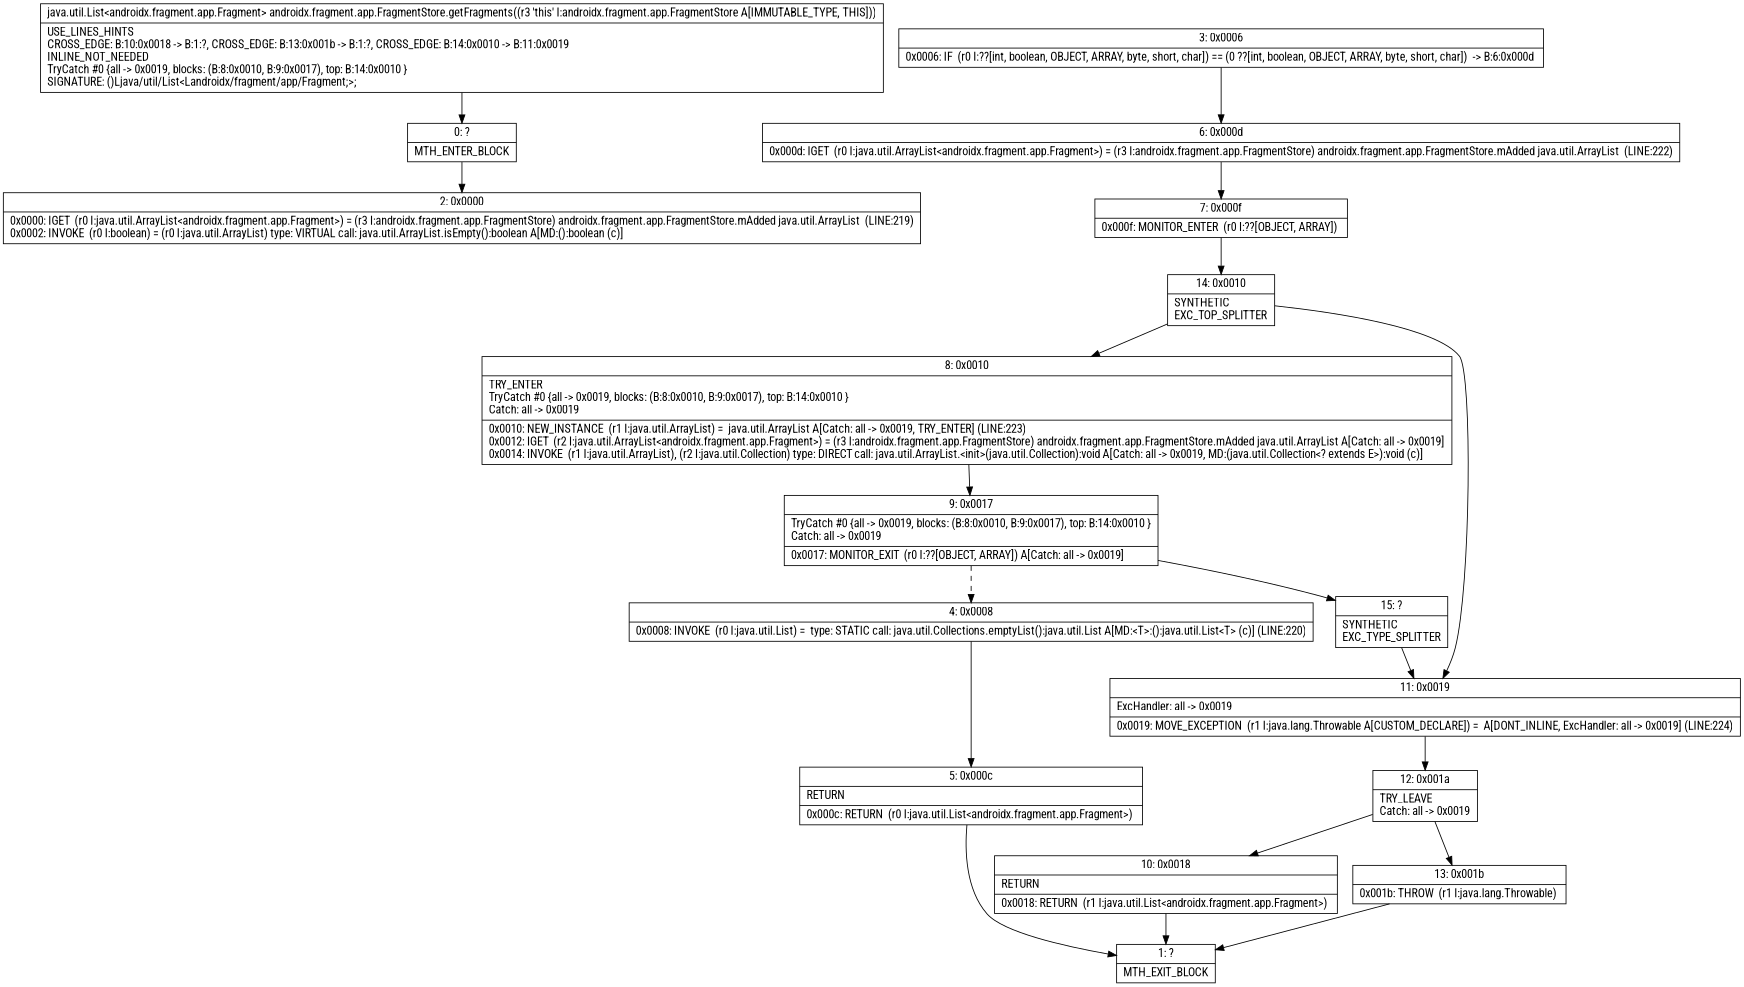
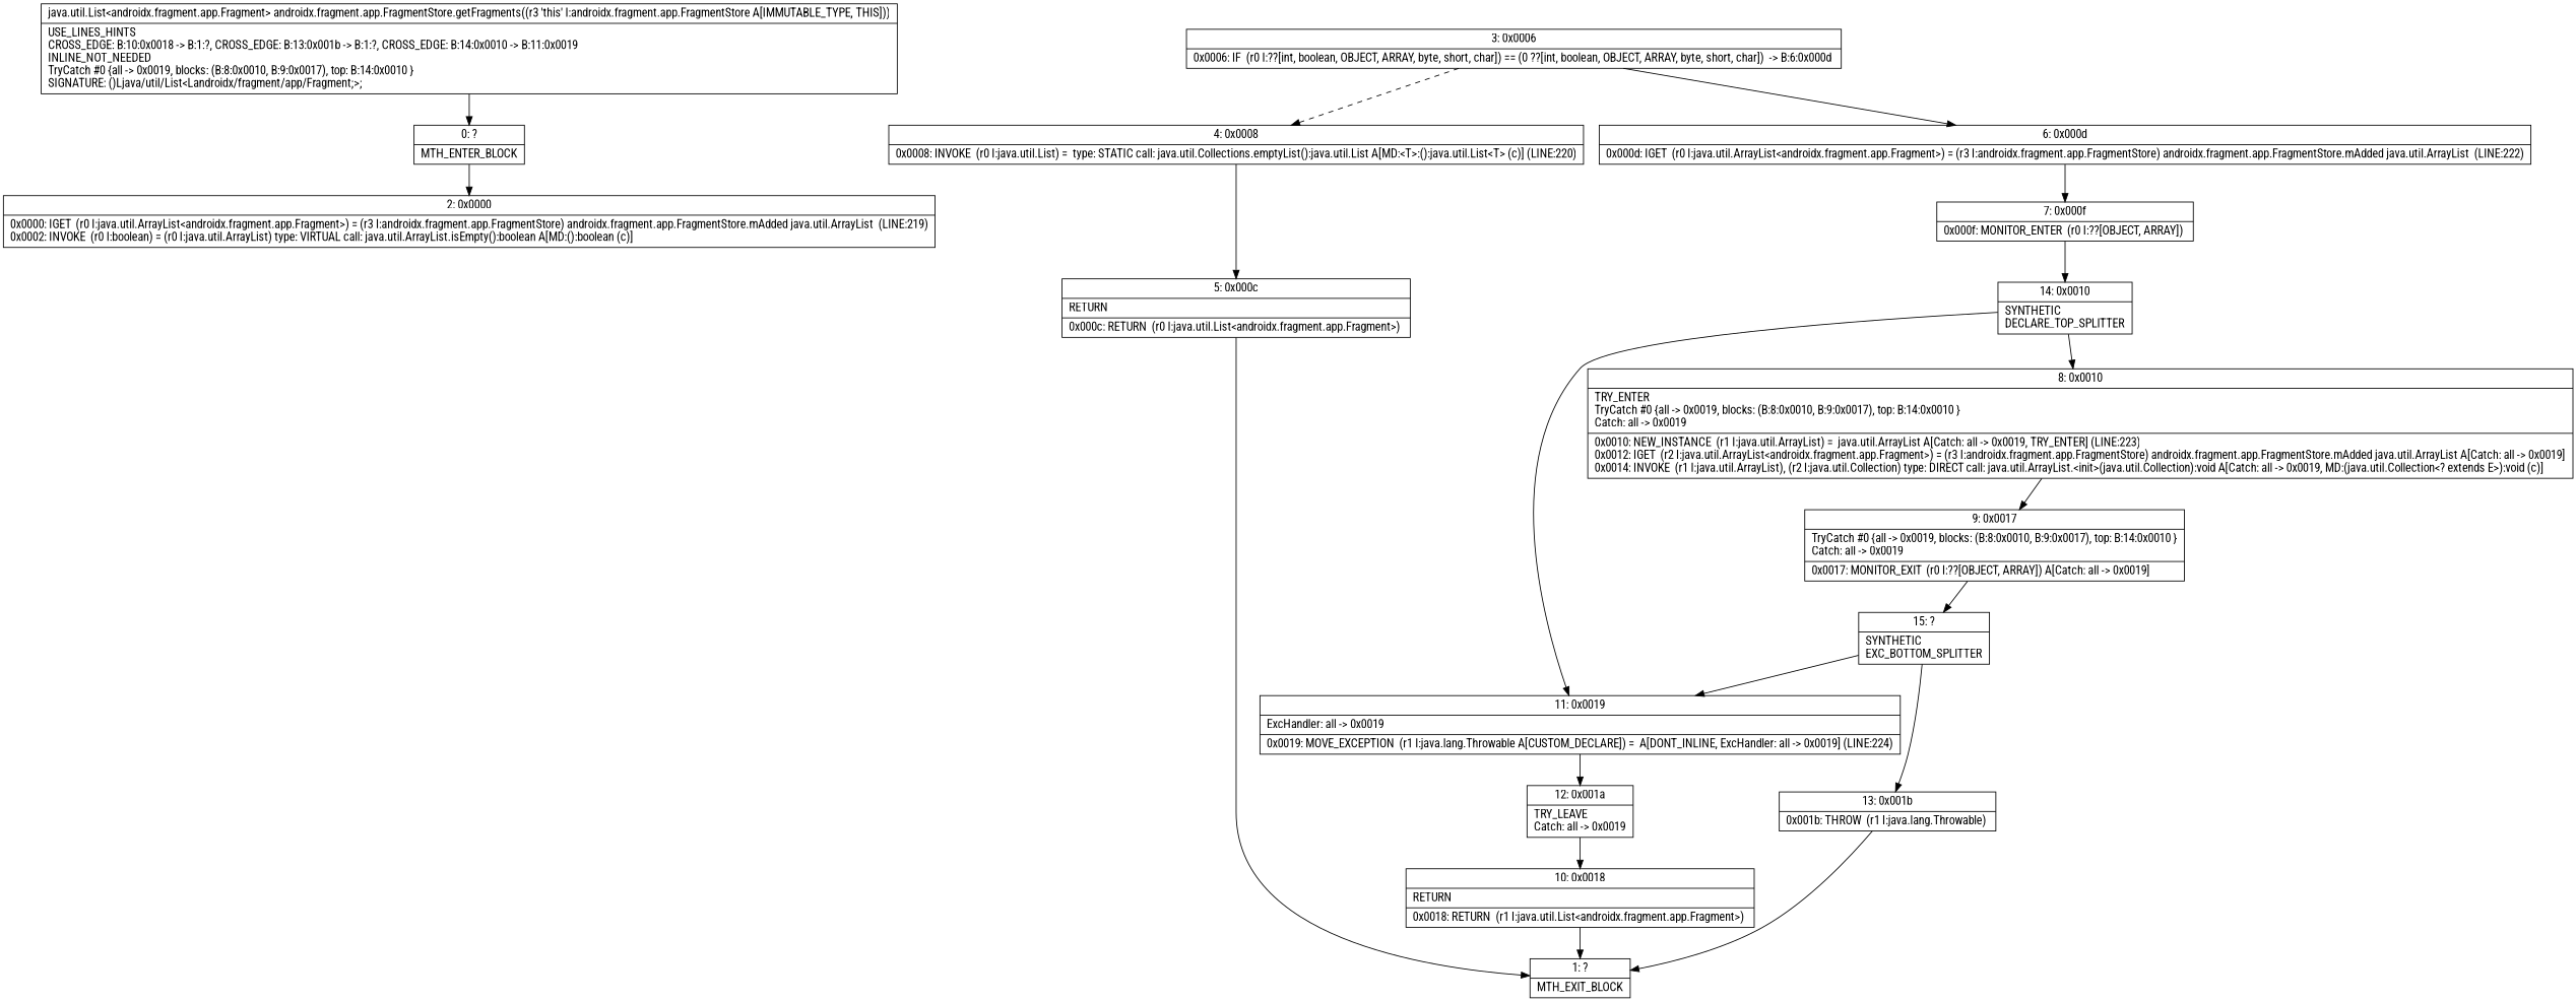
  digraph {
    fontname="Roboto Condensed"
    node [fontname="Roboto Condensed" shape=record]
    edge [fontname="Roboto Condensed"]
    n1 [label="{0\:\ ?|MTH_ENTER_BLOCK\l}"]
    n2 [label="{2\:\ 0x0000|0x0000: IGET  (r0 I:java.util.ArrayList\<androidx.fragment.app.Fragment\>) = (r3 I:androidx.fragment.app.FragmentStore) androidx.fragment.app.FragmentStore.mAdded java.util.ArrayList  (LINE:219)\l0x0002: INVOKE  (r0 I:boolean) = (r0 I:java.util.ArrayList) type: VIRTUAL call: java.util.ArrayList.isEmpty():boolean A[MD:():boolean (c)]\l}"]
    n3 [label="{3\:\ 0x0006|0x0006: IF  (r0 I:??[int, boolean, OBJECT, ARRAY, byte, short, char]) == (0 ??[int, boolean, OBJECT, ARRAY, byte, short, char])  \-\> B:6:0x000d \l}"]
    n4 [label="{4\:\ 0x0008|0x0008: INVOKE  (r0 I:java.util.List) =  type: STATIC call: java.util.Collections.emptyList():java.util.List A[MD:\<T\>:():java.util.List\<T\> (c)] (LINE:220)\l}"]
    n5 [label="{6\:\ 0x000d|0x000d: IGET  (r0 I:java.util.ArrayList\<androidx.fragment.app.Fragment\>) = (r3 I:androidx.fragment.app.FragmentStore) androidx.fragment.app.FragmentStore.mAdded java.util.ArrayList  (LINE:222)\l}"]
    n6 [label="{5\:\ 0x000c|RETURN\l|0x000c: RETURN  (r0 I:java.util.List\<androidx.fragment.app.Fragment\>) \l}"]
    n7 [label="{7\:\ 0x000f|0x000f: MONITOR_ENTER  (r0 I:??[OBJECT, ARRAY]) \l}"]
    n8 [label="{1\:\ ?|MTH_EXIT_BLOCK\l}"]
-   n9 [label="{14\:\ 0x0010|SYNTHETIC\lEXC_TOP_SPLITTER\l}"]
+   n9 [label="{14\:\ 0x0010|SYNTHETIC\lDECLARE_TOP_SPLITTER\l}"]
    n10 [label="{8\:\ 0x0010|TRY_ENTER\lTryCatch #0 \{all \-\> 0x0019, blocks: (B:8:0x0010, B:9:0x0017), top: B:14:0x0010 \}\lCatch: all \-\> 0x0019\l|0x0010: NEW_INSTANCE  (r1 I:java.util.ArrayList) =  java.util.ArrayList A[Catch: all \-\> 0x0019, TRY_ENTER] (LINE:223)\l0x0012: IGET  (r2 I:java.util.ArrayList\<androidx.fragment.app.Fragment\>) = (r3 I:androidx.fragment.app.FragmentStore) androidx.fragment.app.FragmentStore.mAdded java.util.ArrayList A[Catch: all \-\> 0x0019]\l0x0014: INVOKE  (r1 I:java.util.ArrayList), (r2 I:java.util.Collection) type: DIRECT call: java.util.ArrayList.\<init\>(java.util.Collection):void A[Catch: all \-\> 0x0019, MD:(java.util.Collection\<? extends E\>):void (c)]\l}"]
    n11 [label="{11\:\ 0x0019|ExcHandler: all \-\> 0x0019\l|0x0019: MOVE_EXCEPTION  (r1 I:java.lang.Throwable A[CUSTOM_DECLARE]) =  A[DONT_INLINE, ExcHandler: all \-\> 0x0019] (LINE:224)\l}"]
    n12 [label="{9\:\ 0x0017|TryCatch #0 \{all \-\> 0x0019, blocks: (B:8:0x0010, B:9:0x0017), top: B:14:0x0010 \}\lCatch: all \-\> 0x0019\l|0x0017: MONITOR_EXIT  (r0 I:??[OBJECT, ARRAY]) A[Catch: all \-\> 0x0019]\l}"]
    n13 [label="{12\:\ 0x001a|TRY_LEAVE\lCatch: all \-\> 0x0019\l}"]
-   n14 [label="{15\:\ ?|SYNTHETIC\lEXC_TYPE_SPLITTER\l}"]
+   n14 [label="{15\:\ ?|SYNTHETIC\lEXC_BOTTOM_SPLITTER\l}"]
    n15 [label="{10\:\ 0x0018|RETURN\l|0x0018: RETURN  (r1 I:java.util.List\<androidx.fragment.app.Fragment\>) \l}"]
    n16 [label="{13\:\ 0x001b|0x001b: THROW  (r1 I:java.lang.Throwable) \l}"]
    n17 [label="{java.util.List\<androidx.fragment.app.Fragment\> androidx.fragment.app.FragmentStore.getFragments((r3 'this' I:androidx.fragment.app.FragmentStore A[IMMUTABLE_TYPE, THIS]))  | USE_LINES_HINTS\lCROSS_EDGE: B:10:0x0018 \-\> B:1:?, CROSS_EDGE: B:13:0x001b \-\> B:1:?, CROSS_EDGE: B:14:0x0010 \-\> B:11:0x0019\lINLINE_NOT_NEEDED\lTryCatch #0 \{all \-\> 0x0019, blocks: (B:8:0x0010, B:9:0x0017), top: B:14:0x0010 \}\lSIGNATURE: ()Ljava\/util\/List\<Landroidx\/fragment\/app\/Fragment;\>;\l}"]
    n1 -> n2
-   n12 -> n4 [style=dashed]
+   n3 -> n4 [style=dashed]
    n3 -> n5
    n4 -> n6
    n5 -> n7
    n6 -> n8
    n7 -> n9
    n9 -> n10
    n9 -> n11
    n10 -> n12
    n11 -> n13
    n12 -> n14
    n13 -> n15
-   n13 -> n16
+   n14 -> n16
    n14 -> n11
    n15 -> n8
    n16 -> n8
    n17 -> n1
  }
